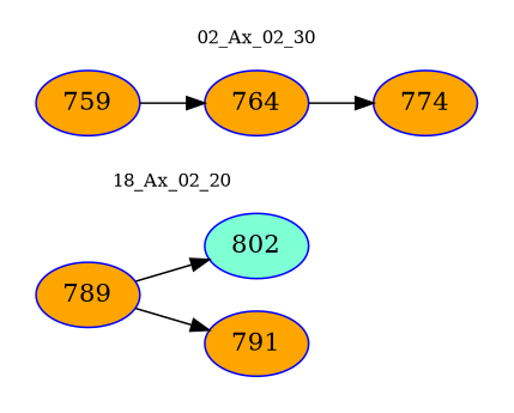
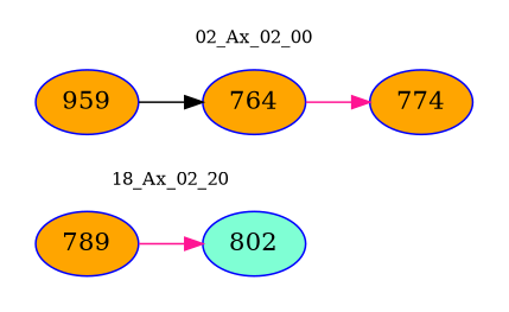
  digraph {
    rankdir=LR
    node [color=blue fillcolor=orange style=filled]
    edge [color=black]
    n1 [label=789]
-   n2 [label=791]
    n3 [fillcolor=aquamarine label=802]
    n4 [label=764]
-   n5 [label=759]
+   n5 [label=959]
    n6 [label=774]
    subgraph cluster_1 {
      color=white
      fontsize=10
      label="18_Ax_02_20"
      n1
-     n2
      n3
    }
    subgraph cluster_2 {
      color=white
      fontsize=10
-     label="02_Ax_02_30"
+     label="02_Ax_02_00"
      n4
      n5
      n6
    }
-   n1 -> n2
-   n1 -> n3
-   n4 -> n6
+   n1 -> n3 [color=deeppink]
+   n4 -> n6 [color=deeppink]
    n5 -> n4
  }
